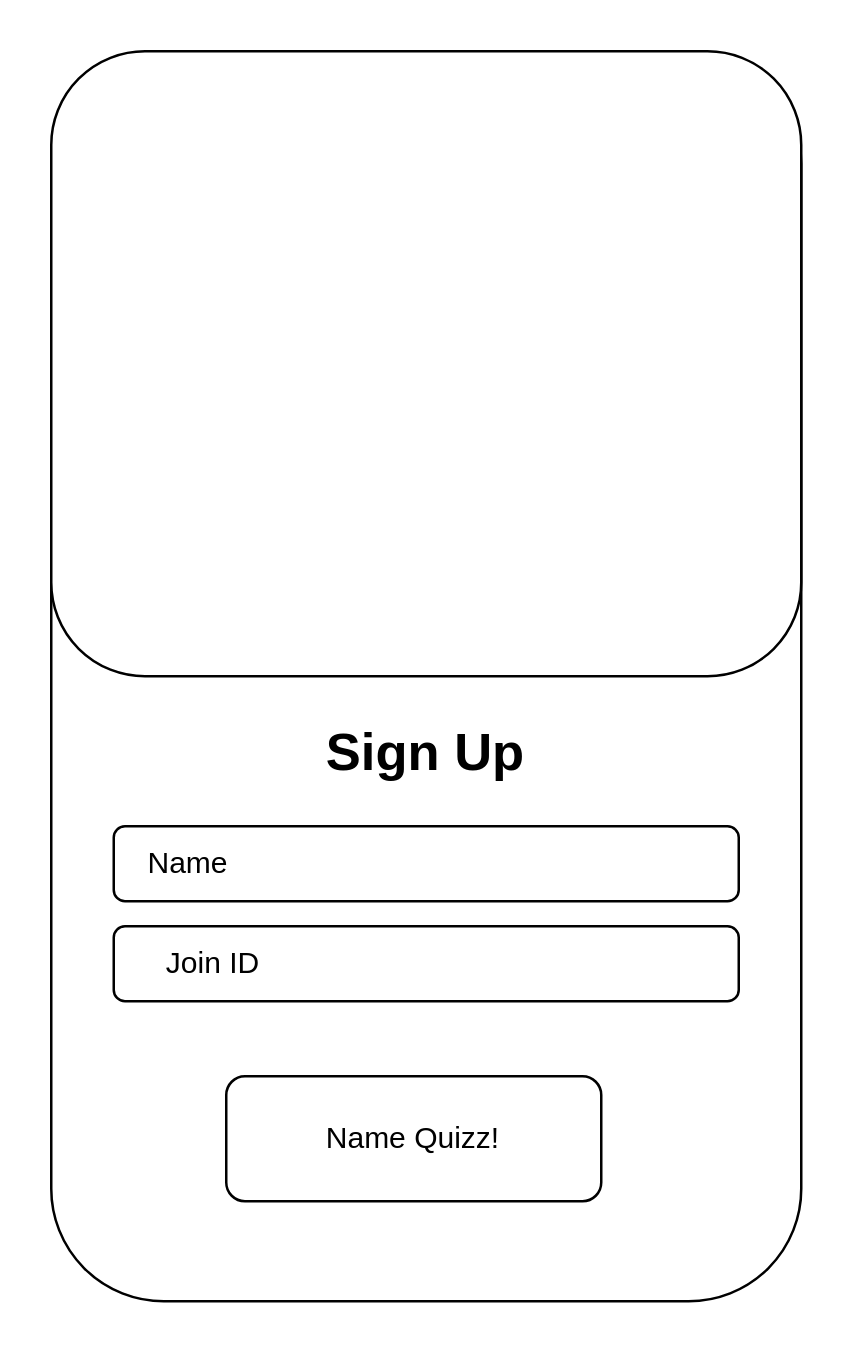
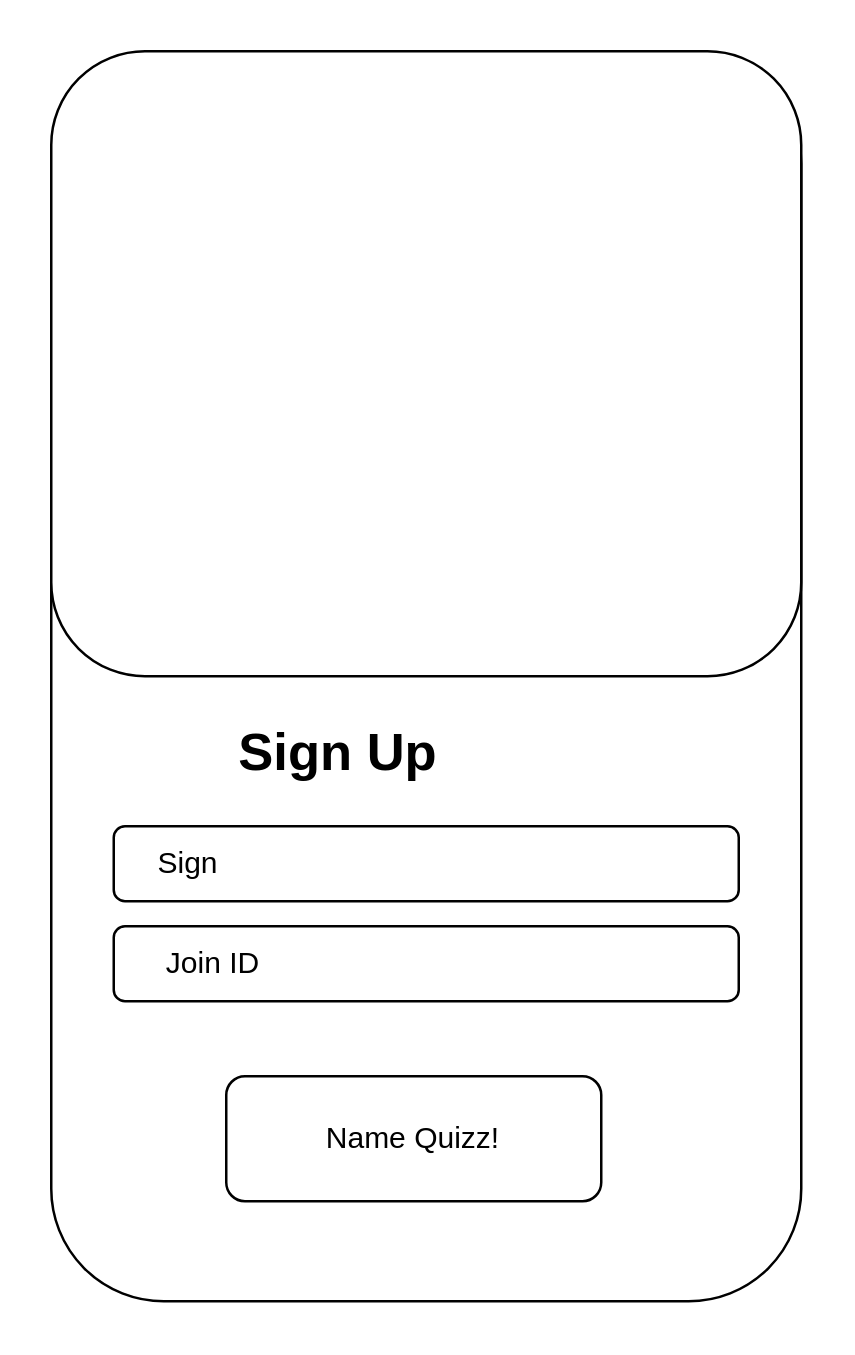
  <mxCell id="0" />
  <mxCell id="1" parent="0" />
  <mxCell id="2" value="" style="rounded=1;whiteSpace=wrap;html=1;" vertex="1" parent="1"><mxGeometry x="20" y="20" width="300" height="500" as="geometry" /></mxCell>
  <mxCell id="3" value="" style="rounded=1;whiteSpace=wrap;html=1;align=center;" vertex="1" parent="1"><mxGeometry x="45" y="330" width="250" height="30" as="geometry" /></mxCell>
- <mxCell id="4" value="Name" style="text;html=1;strokeColor=none;fillColor=none;align=center;verticalAlign=middle;whiteSpace=wrap;rounded=0;" vertex="1" parent="1"><mxGeometry x="50" y="335" width="50" height="20" as="geometry" /></mxCell>
+ <mxCell id="4" value="Sign" style="text;html=1;strokeColor=none;fillColor=none;align=center;verticalAlign=middle;whiteSpace=wrap;rounded=0;" vertex="1" parent="1"><mxGeometry x="50" y="335" width="50" height="20" as="geometry" /></mxCell>
  <mxCell id="5" style="edgeStyle=orthogonalEdgeStyle;rounded=0;orthogonalLoop=1;jettySize=auto;html=1;exitX=0.5;exitY=1;exitDx=0;exitDy=0;" edge="1" parent="1" source="4" target="4"><mxGeometry relative="1" as="geometry" /></mxCell>
  <mxCell id="6" value="" style="rounded=1;whiteSpace=wrap;html=1;align=center;" vertex="1" parent="1"><mxGeometry x="45" y="370" width="250" height="30" as="geometry" /></mxCell>
  <mxCell id="7" value="Join ID" style="text;html=1;strokeColor=none;fillColor=none;align=center;verticalAlign=middle;whiteSpace=wrap;rounded=0;" vertex="1" parent="1"><mxGeometry x="45" y="375" width="80" height="20" as="geometry" /></mxCell>
  <mxCell id="8" value="" style="rounded=1;whiteSpace=wrap;html=1;align=center;" vertex="1" parent="1"><mxGeometry x="90" y="430" width="150" height="50" as="geometry" /></mxCell>
  <mxCell id="9" value="Name Quizz!" style="text;html=1;strokeColor=none;fillColor=none;align=center;verticalAlign=middle;whiteSpace=wrap;rounded=0;" vertex="1" parent="1"><mxGeometry x="125" y="440" width="80" height="30" as="geometry" /></mxCell>
  <mxCell id="10" value="" style="rounded=1;whiteSpace=wrap;html=1;align=center;" vertex="1" parent="1"><mxGeometry x="20" y="20" width="300" height="250" as="geometry" /></mxCell>
- <mxCell id="11" value="&lt;font style=&quot;font-size: 21px&quot;&gt;&lt;b&gt;Sign Up&lt;/b&gt;&lt;/font&gt;" style="text;html=1;strokeColor=none;fillColor=none;align=center;verticalAlign=middle;whiteSpace=wrap;rounded=0;" vertex="1" parent="1"><mxGeometry x="125" y="280" width="90" height="40" as="geometry" /></mxCell>
+ <mxCell id="11" value="&lt;font style=&quot;font-size: 21px&quot;&gt;&lt;b&gt;Sign Up&lt;/b&gt;&lt;/font&gt;" style="text;html=1;strokeColor=none;fillColor=none;align=center;verticalAlign=middle;whiteSpace=wrap;rounded=0;" vertex="1" parent="1"><mxGeometry x="90" y="280" width="90" height="40" as="geometry" /></mxCell>
